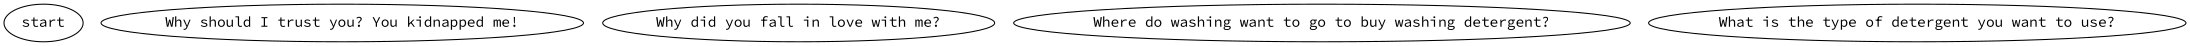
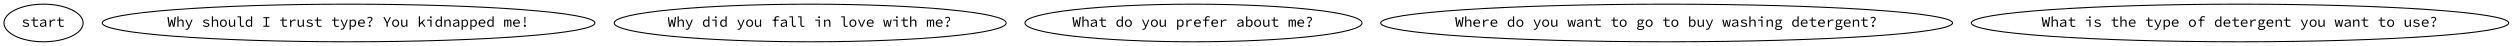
  digraph {
    fontname="Source Code Pro"
    node [fontname="Source Code Pro"]
    start
-   n2 [label="Why should I trust you? You kidnapped me!"]
+   n2 [label="Why should I trust type? You kidnapped me!"]
    n3 [label="Why did you fall in love with me?"]
-   n5 [label="Where do washing want to go to buy washing detergent?"]
+   n4 [label="What do you prefer about me?"]
+   n5 [label="Where do you want to go to buy washing detergent?"]
    n6 [label="What is the type of detergent you want to use?"]
  }
